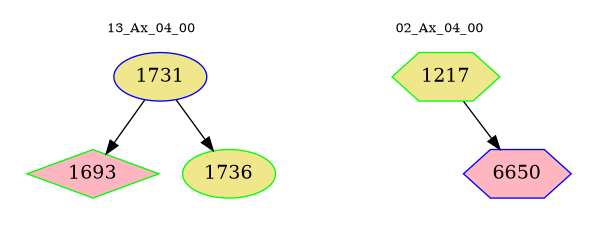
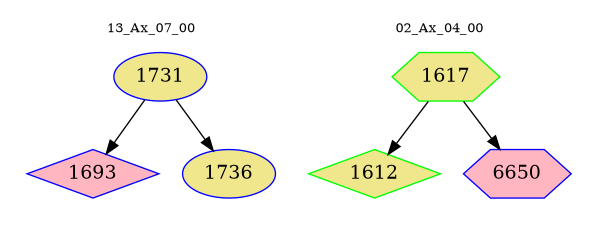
  digraph {
    node [color=blue fillcolor=khaki shape=ellipse style=filled]
    edge [color=black]
    n1 [label=1731]
-   n2 [color=green fillcolor=lightpink label=1693 shape=diamond]
-   n3 [color=green label=1736]
-   n4 [color=green label=1217 shape=hexagon]
+   n2 [fillcolor=lightpink label=1693 shape=diamond]
+   n3 [label=1736]
+   n4 [color=green label=1617 shape=hexagon]
+   n5 [color=green label=1612 shape=diamond]
    n6 [fillcolor=lightpink label=6650 shape=hexagon]
    subgraph cluster_1 {
      color=white
      fontsize=10
-     label="13_Ax_04_00"
+     label="13_Ax_07_00"
      n1
      n2
      n3
    }
    subgraph cluster_2 {
      color=white
      fontsize=10
      label="02_Ax_04_00"
      n4
+     n5
      n6
    }
    n1 -> n2
    n1 -> n3
+   n4 -> n5
    n4 -> n6
  }
